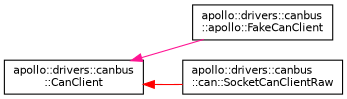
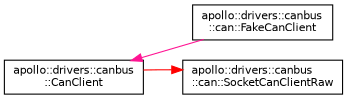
  digraph {
    rankdir=LR
    node [color=black fillcolor=white fontname=Helvetica fontsize=10 shape=record style=filled]
    edge [dir=back fontname=Helvetica fontsize=10 labelfontname=Helvetica labelfontsize=10 style=solid]
    n1 [height=0.2 label="apollo::drivers::canbus\l::CanClient" width=0.4]
-   n2 [height=0.2 label="apollo::drivers::canbus\l::apollo::FakeCanClient" width=0.4]
+   n2 [height=0.2 label="apollo::drivers::canbus\l::can::FakeCanClient" width=0.4]
    n3 [height=0.2 label="apollo::drivers::canbus\l::can::SocketCanClientRaw" width=0.4]
    n1 -> n2 [color=deeppink]
-   n1 -> n3 [color=red]
+   n3 -> n1 [color=red]
  }
